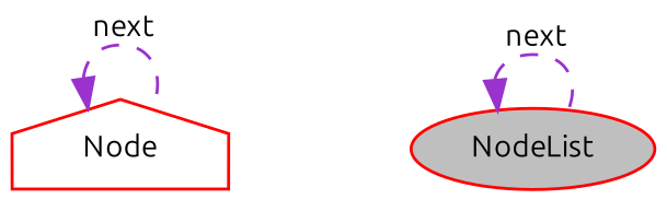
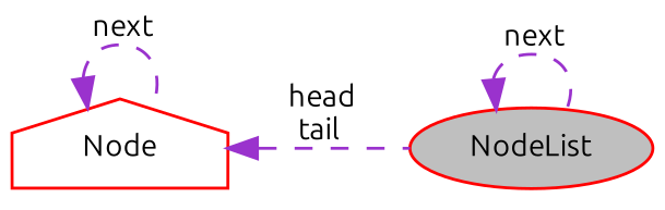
  digraph {
    rankdir=LR
    fontname=Ubuntu
    node [color=red fontname=Ubuntu fontsize=10 style=filled]
    edge [color=darkorchid3 dir=back fontname=Ubuntu fontsize=10 labelfontname=Helvetica labelfontsize=10 style=dashed]
    n1 [fillcolor=grey75 fontcolor=black height=0.2 label=NodeList shape=ellipse width=0.4]
    n2 [fillcolor=white height=0.2 label="Node" shape=house width=0.4]
    n1 -> n1 [label=" next"]
+   n2 -> n1 [label=" head\ntail"]
    n2 -> n2 [label=" next"]
  }
